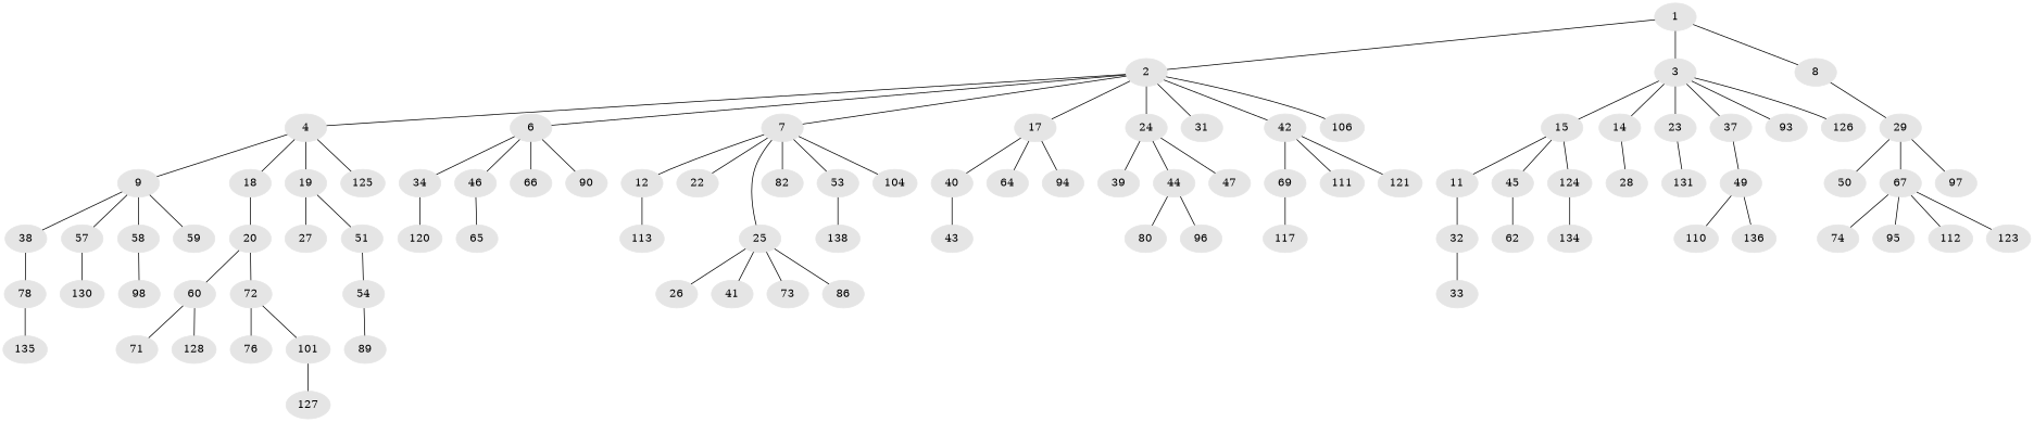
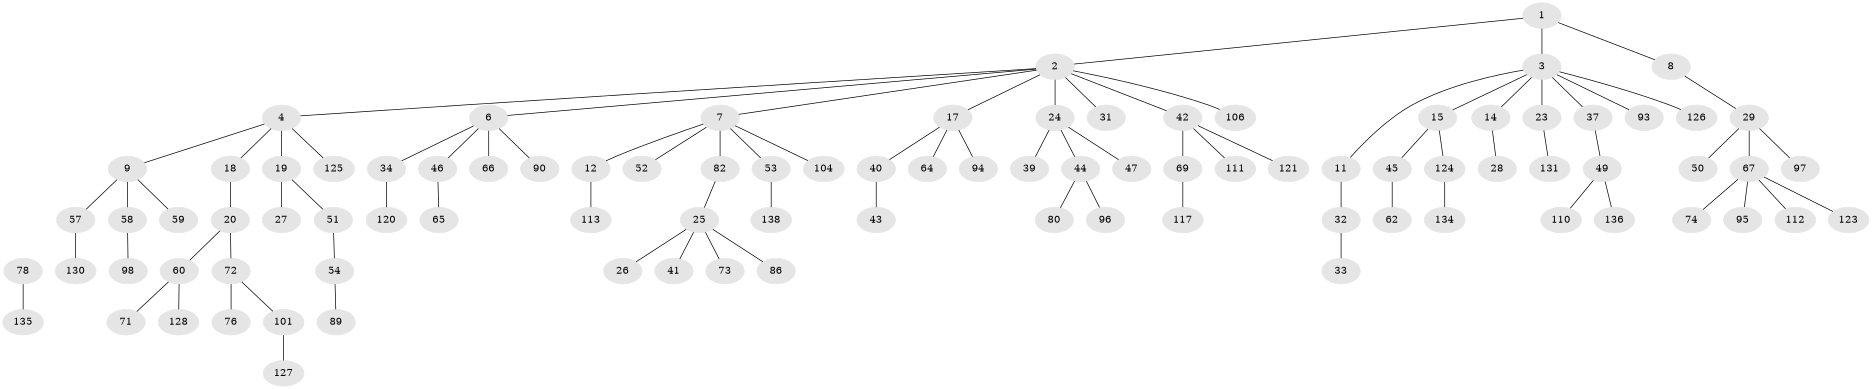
  graph {
    node [color=gray90 style=filled]
    1 [super="+87"]
    2 [super="+13"]
    3 [super="+99"]
    8 [super="+83"]
    4 [super="+5"]
    6 [super="+16"]
    7 [super="+30"]
    17 [super="+84"]
    24 [super="+36"]
    31
    42 [super="+56"]
    106
    11
    14 [super="+35"]
    15 [super="+55"]
    23
    37
    93
    126
    29 [super="+100"]
    9 [super="+10"]
    18 [super="+108"]
    19 [super="+21"]
    125
    34
    46
    66 [super="+107"]
    90
    12 [super="+91"]
-   22
+   22 [label=52]
    25 [super="+63"]
    53 [super="+79"]
    82
    104
    40 [super="+68"]
    64
    94
    39
    44 [super="+52"]
    47
    69 [super="+129"]
    111 [super="+119"]
    121
    32 [super="+92"]
    28
    45 [super="+88"]
    124
    131
    49 [super="+137"]
-   38
    57 [super="+70"]
    58
    59
    20 [super="+48"]
    27
    51 [super="+109"]
    120
    65
    113
    26
    41
    73
    86 [super="+115"]
    138
    50
    67 [super="+85"]
    97
    78 [super="+132"]
    130
    98
    33
    62
    134
    43 [super="+122"]
    60 [super="+114"]
    72
    54 [super="+75"]
    71 [super="+118"]
    128
    76 [super="+77"]
    101 [super="+102"]
    80 [super="+105"]
    96
    74 [super="+116"]
    95
    112
    123
    110 [super="+133"]
    136
    135
    117
    89 [super="+103"]
    127
    1 -- 2
    1 -- 3
    1 -- 8
    2 -- 4
    2 -- 6
    2 -- 7
    2 -- 17
    2 -- 24
    2 -- 31
    2 -- 42
    2 -- 106
-   15 -- 11
+   3 -- 11
    3 -- 14
    3 -- 15
    3 -- 23
    3 -- 37
    3 -- 93
    3 -- 126
    8 -- 29
    4 -- 9
    4 -- 18
    4 -- 19
    4 -- 125
    6 -- 34
    6 -- 46
    6 -- 66
    6 -- 90
    7 -- 12
    7 -- 22
-   7 -- 25
+   82 -- 25
    7 -- 53
    7 -- 82
    7 -- 104
    17 -- 40
    17 -- 64
    17 -- 94
    24 -- 39
    24 -- 44
    24 -- 47
    42 -- 69
    42 -- 111
    42 -- 121
    11 -- 32
    14 -- 28
    15 -- 45
    15 -- 124
    23 -- 131
    37 -- 49
    29 -- 50
    29 -- 67
    29 -- 97
-   9 -- 38
    9 -- 57
    9 -- 58
    9 -- 59
    18 -- 20
    19 -- 27
    19 -- 51
    34 -- 120
    46 -- 65
    12 -- 113
    25 -- 26
    25 -- 41
    25 -- 73
    25 -- 86
    53 -- 138
    40 -- 43
    44 -- 80
    44 -- 96
    69 -- 117
    32 -- 33
    45 -- 62
    124 -- 134
    49 -- 110
    49 -- 136
-   38 -- 78
    57 -- 130
    58 -- 98
    20 -- 60
    20 -- 72
    51 -- 54
    67 -- 74
    67 -- 95
    67 -- 112
    67 -- 123
    78 -- 135
    60 -- 71
    60 -- 128
    72 -- 76
    72 -- 101
    54 -- 89
    101 -- 127
  }
